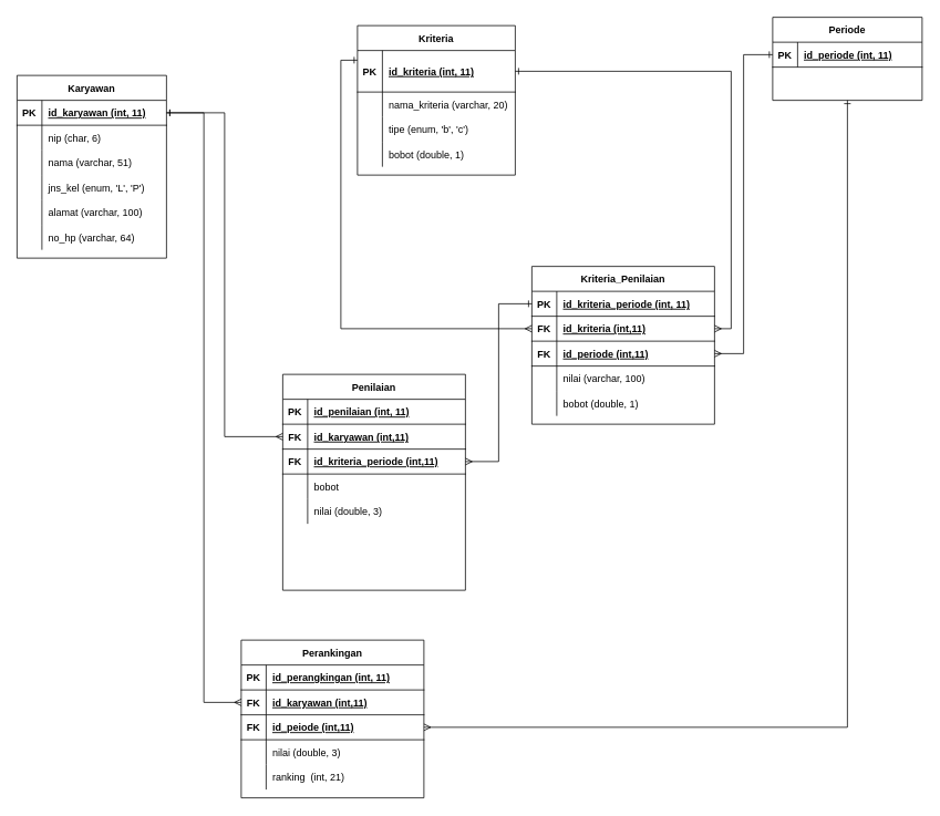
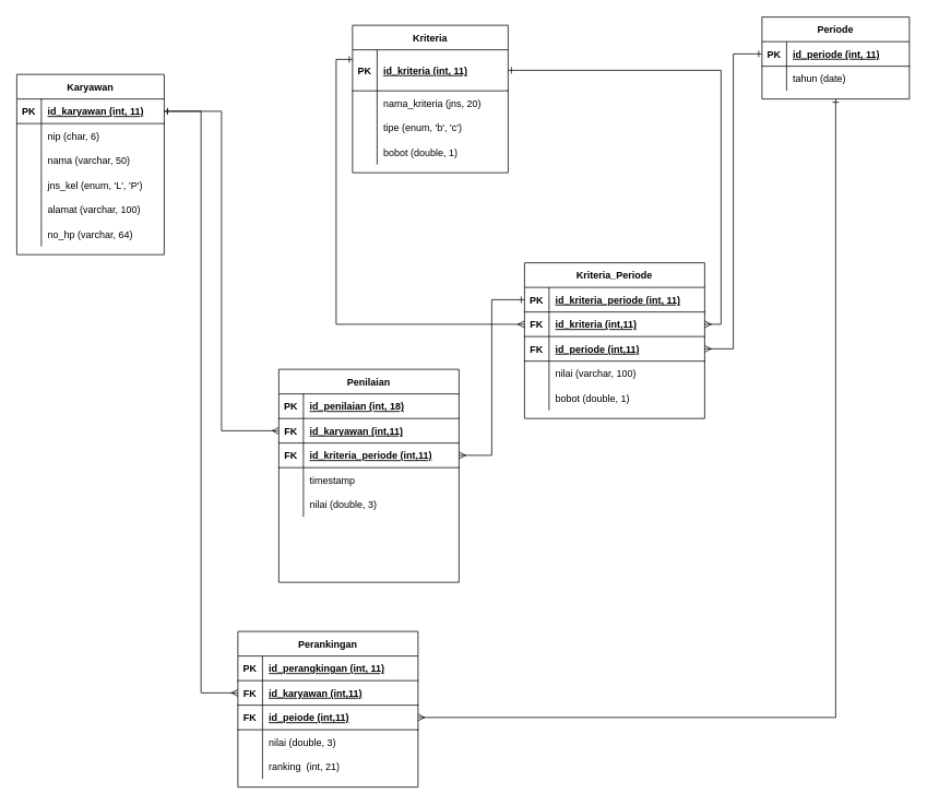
  <mxCell id="0" />
  <mxCell id="1" parent="0" />
  <mxCell id="2" value="Karyawan" style="shape=table;startSize=30;container=1;collapsible=1;childLayout=tableLayout;fixedRows=1;rowLines=0;fontStyle=1;align=center;resizeLast=1;" parent="1" vertex="1"><mxGeometry x="20" y="90" width="180" height="220" as="geometry" /></mxCell>
  <mxCell id="3" value="" style="shape=partialRectangle;collapsible=0;dropTarget=0;pointerEvents=0;fillColor=none;top=0;left=0;bottom=1;right=0;points=[[0,0.5],[1,0.5]];portConstraint=eastwest;" parent="2" vertex="1"><mxGeometry y="30" width="180" height="30" as="geometry" /></mxCell>
  <mxCell id="4" value="PK" style="shape=partialRectangle;connectable=0;fillColor=none;top=0;left=0;bottom=0;right=0;fontStyle=1;overflow=hidden;" parent="3" vertex="1"><mxGeometry width="30" height="30" as="geometry" /></mxCell>
  <mxCell id="5" value="id_karyawan (int, 11)" style="shape=partialRectangle;connectable=0;fillColor=none;top=0;left=0;bottom=0;right=0;align=left;spacingLeft=6;fontStyle=5;overflow=hidden;" parent="3" vertex="1"><mxGeometry x="30" width="150" height="30" as="geometry" /></mxCell>
  <mxCell id="6" value="" style="shape=partialRectangle;collapsible=0;dropTarget=0;pointerEvents=0;fillColor=none;top=0;left=0;bottom=0;right=0;points=[[0,0.5],[1,0.5]];portConstraint=eastwest;" parent="2" vertex="1"><mxGeometry y="60" width="180" height="30" as="geometry" /></mxCell>
  <mxCell id="7" value="" style="shape=partialRectangle;connectable=0;fillColor=none;top=0;left=0;bottom=0;right=0;editable=1;overflow=hidden;" parent="6" vertex="1"><mxGeometry width="30" height="30" as="geometry" /></mxCell>
  <mxCell id="8" value="nip (char, 6)" style="shape=partialRectangle;connectable=0;fillColor=none;top=0;left=0;bottom=0;right=0;align=left;spacingLeft=6;overflow=hidden;" parent="6" vertex="1"><mxGeometry x="30" width="150" height="30" as="geometry" /></mxCell>
  <mxCell id="9" value="" style="shape=partialRectangle;collapsible=0;dropTarget=0;pointerEvents=0;fillColor=none;top=0;left=0;bottom=0;right=0;points=[[0,0.5],[1,0.5]];portConstraint=eastwest;" parent="2" vertex="1"><mxGeometry y="90" width="180" height="30" as="geometry" /></mxCell>
  <mxCell id="10" value="" style="shape=partialRectangle;connectable=0;fillColor=none;top=0;left=0;bottom=0;right=0;editable=1;overflow=hidden;" parent="9" vertex="1"><mxGeometry width="30" height="30" as="geometry" /></mxCell>
- <mxCell id="11" value="nama (varchar, 51)" style="shape=partialRectangle;connectable=0;fillColor=none;top=0;left=0;bottom=0;right=0;align=left;spacingLeft=6;overflow=hidden;" parent="9" vertex="1"><mxGeometry x="30" width="150" height="30" as="geometry" /></mxCell>
+ <mxCell id="11" value="nama (varchar, 50)" style="shape=partialRectangle;connectable=0;fillColor=none;top=0;left=0;bottom=0;right=0;align=left;spacingLeft=6;overflow=hidden;" parent="9" vertex="1"><mxGeometry x="30" width="150" height="30" as="geometry" /></mxCell>
  <mxCell id="12" value="" style="shape=partialRectangle;collapsible=0;dropTarget=0;pointerEvents=0;fillColor=none;top=0;left=0;bottom=0;right=0;points=[[0,0.5],[1,0.5]];portConstraint=eastwest;" parent="2" vertex="1"><mxGeometry y="120" width="180" height="30" as="geometry" /></mxCell>
  <mxCell id="13" value="" style="shape=partialRectangle;connectable=0;fillColor=none;top=0;left=0;bottom=0;right=0;editable=1;overflow=hidden;" parent="12" vertex="1"><mxGeometry width="30" height="30" as="geometry" /></mxCell>
  <mxCell id="14" value="jns_kel (enum, 'L', 'P')" style="shape=partialRectangle;connectable=0;fillColor=none;top=0;left=0;bottom=0;right=0;align=left;spacingLeft=6;overflow=hidden;" parent="12" vertex="1"><mxGeometry x="30" width="150" height="30" as="geometry" /></mxCell>
  <mxCell id="15" value="" style="shape=partialRectangle;collapsible=0;dropTarget=0;pointerEvents=0;fillColor=none;top=0;left=0;bottom=0;right=0;points=[[0,0.5],[1,0.5]];portConstraint=eastwest;" parent="2" vertex="1"><mxGeometry y="150" width="180" height="30" as="geometry" /></mxCell>
  <mxCell id="16" value="" style="shape=partialRectangle;connectable=0;fillColor=none;top=0;left=0;bottom=0;right=0;editable=1;overflow=hidden;" parent="15" vertex="1"><mxGeometry width="30" height="30" as="geometry" /></mxCell>
  <mxCell id="17" value="alamat (varchar, 100)" style="shape=partialRectangle;connectable=0;fillColor=none;top=0;left=0;bottom=0;right=0;align=left;spacingLeft=6;overflow=hidden;" parent="15" vertex="1"><mxGeometry x="30" width="150" height="30" as="geometry" /></mxCell>
  <mxCell id="18" value="" style="shape=partialRectangle;collapsible=0;dropTarget=0;pointerEvents=0;fillColor=none;top=0;left=0;bottom=0;right=0;points=[[0,0.5],[1,0.5]];portConstraint=eastwest;" parent="2" vertex="1"><mxGeometry y="180" width="180" height="30" as="geometry" /></mxCell>
  <mxCell id="19" value="" style="shape=partialRectangle;connectable=0;fillColor=none;top=0;left=0;bottom=0;right=0;editable=1;overflow=hidden;" parent="18" vertex="1"><mxGeometry width="30" height="30" as="geometry" /></mxCell>
  <mxCell id="20" value="no_hp (varchar, 64)" style="shape=partialRectangle;connectable=0;fillColor=none;top=0;left=0;bottom=0;right=0;align=left;spacingLeft=6;overflow=hidden;" parent="18" vertex="1"><mxGeometry x="30" width="150" height="30" as="geometry" /></mxCell>
  <mxCell id="21" value="Kriteria" style="shape=table;startSize=30;container=1;collapsible=1;childLayout=tableLayout;fixedRows=1;rowLines=0;fontStyle=1;align=center;resizeLast=1;" parent="1" vertex="1"><mxGeometry x="430" y="30" width="190" height="180" as="geometry" /></mxCell>
  <mxCell id="22" value="" style="shape=partialRectangle;collapsible=0;dropTarget=0;pointerEvents=0;fillColor=none;top=0;left=0;bottom=1;right=0;points=[[0,0.5],[1,0.5]];portConstraint=eastwest;" parent="21" vertex="1"><mxGeometry y="30" width="190" height="50" as="geometry" /></mxCell>
  <mxCell id="23" value="PK" style="shape=partialRectangle;connectable=0;fillColor=none;top=0;left=0;bottom=0;right=0;fontStyle=1;overflow=hidden;" parent="22" vertex="1"><mxGeometry width="30" height="50" as="geometry" /></mxCell>
  <mxCell id="24" value="id_kriteria (int, 11)" style="shape=partialRectangle;connectable=0;fillColor=none;top=0;left=0;bottom=0;right=0;align=left;spacingLeft=6;fontStyle=5;overflow=hidden;" parent="22" vertex="1"><mxGeometry x="30" width="160" height="50" as="geometry" /></mxCell>
  <mxCell id="25" value="" style="shape=partialRectangle;collapsible=0;dropTarget=0;pointerEvents=0;fillColor=none;top=0;left=0;bottom=0;right=0;points=[[0,0.5],[1,0.5]];portConstraint=eastwest;" parent="21" vertex="1"><mxGeometry y="80" width="190" height="30" as="geometry" /></mxCell>
  <mxCell id="26" value="" style="shape=partialRectangle;connectable=0;fillColor=none;top=0;left=0;bottom=0;right=0;editable=1;overflow=hidden;" parent="25" vertex="1"><mxGeometry width="30" height="30" as="geometry" /></mxCell>
- <mxCell id="27" value="nama_kriteria (varchar, 20)" style="shape=partialRectangle;connectable=0;fillColor=none;top=0;left=0;bottom=0;right=0;align=left;spacingLeft=6;overflow=hidden;" parent="25" vertex="1"><mxGeometry x="30" width="160" height="30" as="geometry" /></mxCell>
+ <mxCell id="27" value="nama_kriteria (jns, 20)" style="shape=partialRectangle;connectable=0;fillColor=none;top=0;left=0;bottom=0;right=0;align=left;spacingLeft=6;overflow=hidden;" parent="25" vertex="1"><mxGeometry x="30" width="160" height="30" as="geometry" /></mxCell>
  <mxCell id="28" value="" style="shape=partialRectangle;collapsible=0;dropTarget=0;pointerEvents=0;fillColor=none;top=0;left=0;bottom=0;right=0;points=[[0,0.5],[1,0.5]];portConstraint=eastwest;" parent="21" vertex="1"><mxGeometry y="110" width="190" height="30" as="geometry" /></mxCell>
  <mxCell id="29" value="" style="shape=partialRectangle;connectable=0;fillColor=none;top=0;left=0;bottom=0;right=0;editable=1;overflow=hidden;" parent="28" vertex="1"><mxGeometry width="30" height="30" as="geometry" /></mxCell>
  <mxCell id="30" value="tipe (enum, 'b', 'c')" style="shape=partialRectangle;connectable=0;fillColor=none;top=0;left=0;bottom=0;right=0;align=left;spacingLeft=6;overflow=hidden;" parent="28" vertex="1"><mxGeometry x="30" width="160" height="30" as="geometry" /></mxCell>
  <mxCell id="31" value="" style="shape=partialRectangle;collapsible=0;dropTarget=0;pointerEvents=0;fillColor=none;top=0;left=0;bottom=0;right=0;points=[[0,0.5],[1,0.5]];portConstraint=eastwest;" parent="21" vertex="1"><mxGeometry y="140" width="190" height="30" as="geometry" /></mxCell>
  <mxCell id="32" value="" style="shape=partialRectangle;connectable=0;fillColor=none;top=0;left=0;bottom=0;right=0;editable=1;overflow=hidden;" parent="31" vertex="1"><mxGeometry width="30" height="30" as="geometry" /></mxCell>
  <mxCell id="33" value="bobot (double, 1)" style="shape=partialRectangle;connectable=0;fillColor=none;top=0;left=0;bottom=0;right=0;align=left;spacingLeft=6;overflow=hidden;" parent="31" vertex="1"><mxGeometry x="30" width="160" height="30" as="geometry" /></mxCell>
  <mxCell id="34" style="edgeStyle=orthogonalEdgeStyle;rounded=0;orthogonalLoop=1;jettySize=auto;html=1;startArrow=ERone;startFill=0;endArrow=ERmany;endFill=0;" parent="1" source="35" target="82" edge="1"><mxGeometry relative="1" as="geometry" /></mxCell>
  <mxCell id="35" value="Periode" style="shape=table;startSize=30;container=1;collapsible=1;childLayout=tableLayout;fixedRows=1;rowLines=0;fontStyle=1;align=center;resizeLast=1;" parent="1" vertex="1"><mxGeometry x="930" y="20" width="180" height="100" as="geometry" /></mxCell>
  <mxCell id="36" value="" style="shape=partialRectangle;collapsible=0;dropTarget=0;pointerEvents=0;fillColor=none;top=0;left=0;bottom=1;right=0;points=[[0,0.5],[1,0.5]];portConstraint=eastwest;" parent="35" vertex="1"><mxGeometry y="30" width="180" height="30" as="geometry" /></mxCell>
  <mxCell id="37" value="PK" style="shape=partialRectangle;connectable=0;fillColor=none;top=0;left=0;bottom=0;right=0;fontStyle=1;overflow=hidden;" parent="36" vertex="1"><mxGeometry width="30" height="30" as="geometry" /></mxCell>
  <mxCell id="38" value="id_periode (int, 11)" style="shape=partialRectangle;connectable=0;fillColor=none;top=0;left=0;bottom=0;right=0;align=left;spacingLeft=6;fontStyle=5;overflow=hidden;" parent="36" vertex="1"><mxGeometry x="30" width="150" height="30" as="geometry" /></mxCell>
  <mxCell id="39" value="" style="shape=partialRectangle;collapsible=0;dropTarget=0;pointerEvents=0;fillColor=none;top=0;left=0;bottom=0;right=0;points=[[0,0.5],[1,0.5]];portConstraint=eastwest;" parent="35" vertex="1"><mxGeometry y="60" width="180" height="30" as="geometry" /></mxCell>
  <mxCell id="40" value="" style="shape=partialRectangle;connectable=0;fillColor=none;top=0;left=0;bottom=0;right=0;editable=1;overflow=hidden;" parent="39" vertex="1"><mxGeometry width="30" height="30" as="geometry" /></mxCell>
- <mxCell id="42" value="Kriteria_Penilaian" style="shape=table;startSize=30;container=1;collapsible=1;childLayout=tableLayout;fixedRows=1;rowLines=0;fontStyle=1;align=center;resizeLast=1;" parent="1" vertex="1"><mxGeometry x="640" y="320" width="220" height="190" as="geometry" /></mxCell>
+ <mxCell id="41" value="tahun (date)" style="shape=partialRectangle;connectable=0;fillColor=none;top=0;left=0;bottom=0;right=0;align=left;spacingLeft=6;overflow=hidden;" parent="39" vertex="1"><mxGeometry x="30" width="150" height="30" as="geometry" /></mxCell>
+ <mxCell id="42" value="Kriteria_Periode" style="shape=table;startSize=30;container=1;collapsible=1;childLayout=tableLayout;fixedRows=1;rowLines=0;fontStyle=1;align=center;resizeLast=1;" parent="1" vertex="1"><mxGeometry x="640" y="320" width="220" height="190" as="geometry" /></mxCell>
  <mxCell id="43" value="" style="shape=partialRectangle;collapsible=0;dropTarget=0;pointerEvents=0;fillColor=none;top=0;left=0;bottom=1;right=0;points=[[0,0.5],[1,0.5]];portConstraint=eastwest;" parent="42" vertex="1"><mxGeometry y="30" width="220" height="30" as="geometry" /></mxCell>
  <mxCell id="44" value="PK" style="shape=partialRectangle;connectable=0;fillColor=none;top=0;left=0;bottom=0;right=0;fontStyle=1;overflow=hidden;" parent="43" vertex="1"><mxGeometry width="30" height="30" as="geometry" /></mxCell>
  <mxCell id="45" value="id_kriteria_periode (int, 11)" style="shape=partialRectangle;connectable=0;fillColor=none;top=0;left=0;bottom=0;right=0;align=left;spacingLeft=6;fontStyle=5;overflow=hidden;" parent="43" vertex="1"><mxGeometry x="30" width="190" height="30" as="geometry" /></mxCell>
  <mxCell id="46" value="" style="shape=partialRectangle;collapsible=0;dropTarget=0;pointerEvents=0;fillColor=none;top=0;left=0;bottom=1;right=0;points=[[0,0.5],[1,0.5]];portConstraint=eastwest;" parent="42" vertex="1"><mxGeometry y="60" width="220" height="30" as="geometry" /></mxCell>
  <mxCell id="47" value="FK" style="shape=partialRectangle;connectable=0;fillColor=none;top=0;left=0;bottom=0;right=0;fontStyle=1;overflow=hidden;" parent="46" vertex="1"><mxGeometry width="30" height="30" as="geometry" /></mxCell>
  <mxCell id="48" value="id_kriteria (int,11)" style="shape=partialRectangle;connectable=0;fillColor=none;top=0;left=0;bottom=0;right=0;align=left;spacingLeft=6;fontStyle=5;overflow=hidden;" parent="46" vertex="1"><mxGeometry x="30" width="190" height="30" as="geometry" /></mxCell>
  <mxCell id="49" value="" style="shape=partialRectangle;collapsible=0;dropTarget=0;pointerEvents=0;fillColor=none;top=0;left=0;bottom=1;right=0;points=[[0,0.5],[1,0.5]];portConstraint=eastwest;" parent="42" vertex="1"><mxGeometry y="90" width="220" height="30" as="geometry" /></mxCell>
  <mxCell id="50" value="FK" style="shape=partialRectangle;connectable=0;fillColor=none;top=0;left=0;bottom=0;right=0;fontStyle=1;overflow=hidden;" parent="49" vertex="1"><mxGeometry width="30" height="30" as="geometry" /></mxCell>
  <mxCell id="51" value="id_periode (int,11)" style="shape=partialRectangle;connectable=0;fillColor=none;top=0;left=0;bottom=0;right=0;align=left;spacingLeft=6;fontStyle=5;overflow=hidden;" parent="49" vertex="1"><mxGeometry x="30" width="190" height="30" as="geometry" /></mxCell>
  <mxCell id="52" value="" style="shape=partialRectangle;collapsible=0;dropTarget=0;pointerEvents=0;fillColor=none;top=0;left=0;bottom=0;right=0;points=[[0,0.5],[1,0.5]];portConstraint=eastwest;" parent="42" vertex="1"><mxGeometry y="120" width="220" height="30" as="geometry" /></mxCell>
  <mxCell id="53" value="" style="shape=partialRectangle;connectable=0;fillColor=none;top=0;left=0;bottom=0;right=0;editable=1;overflow=hidden;fontStyle=1" parent="52" vertex="1"><mxGeometry width="30" height="30" as="geometry" /></mxCell>
  <mxCell id="54" value="nilai (varchar, 100)" style="shape=partialRectangle;connectable=0;fillColor=none;top=0;left=0;bottom=0;right=0;align=left;spacingLeft=6;overflow=hidden;" parent="52" vertex="1"><mxGeometry x="30" width="190" height="30" as="geometry" /></mxCell>
  <mxCell id="55" value="" style="shape=partialRectangle;collapsible=0;dropTarget=0;pointerEvents=0;fillColor=none;top=0;left=0;bottom=0;right=0;points=[[0,0.5],[1,0.5]];portConstraint=eastwest;" parent="42" vertex="1"><mxGeometry y="150" width="220" height="30" as="geometry" /></mxCell>
  <mxCell id="56" value="" style="shape=partialRectangle;connectable=0;fillColor=none;top=0;left=0;bottom=0;right=0;editable=1;overflow=hidden;fontStyle=1" parent="55" vertex="1"><mxGeometry width="30" height="30" as="geometry" /></mxCell>
  <mxCell id="57" value="bobot (double, 1)" style="shape=partialRectangle;connectable=0;fillColor=none;top=0;left=0;bottom=0;right=0;align=left;spacingLeft=6;overflow=hidden;" parent="55" vertex="1"><mxGeometry x="30" width="190" height="30" as="geometry" /></mxCell>
  <mxCell id="58" style="edgeStyle=orthogonalEdgeStyle;rounded=0;orthogonalLoop=1;jettySize=auto;html=1;entryX=0;entryY=0.233;entryDx=0;entryDy=0;entryPerimeter=0;endArrow=ERone;endFill=0;startArrow=ERmany;startFill=0;" parent="1" source="46" target="22" edge="1"><mxGeometry relative="1" as="geometry" /></mxCell>
  <mxCell id="59" value="Penilaian" style="shape=table;startSize=30;container=1;collapsible=1;childLayout=tableLayout;fixedRows=1;rowLines=0;fontStyle=1;align=center;resizeLast=1;" parent="1" vertex="1"><mxGeometry x="340" y="450" width="220" height="260" as="geometry" /></mxCell>
  <mxCell id="60" value="" style="shape=partialRectangle;collapsible=0;dropTarget=0;pointerEvents=0;fillColor=none;top=0;left=0;bottom=1;right=0;points=[[0,0.5],[1,0.5]];portConstraint=eastwest;" parent="59" vertex="1"><mxGeometry y="30" width="220" height="30" as="geometry" /></mxCell>
  <mxCell id="61" value="PK" style="shape=partialRectangle;connectable=0;fillColor=none;top=0;left=0;bottom=0;right=0;fontStyle=1;overflow=hidden;" parent="60" vertex="1"><mxGeometry width="30" height="30" as="geometry" /></mxCell>
- <mxCell id="62" value="id_penilaian (int, 11)" style="shape=partialRectangle;connectable=0;fillColor=none;top=0;left=0;bottom=0;right=0;align=left;spacingLeft=6;fontStyle=5;overflow=hidden;" parent="60" vertex="1"><mxGeometry x="30" width="190" height="30" as="geometry" /></mxCell>
+ <mxCell id="62" value="id_penilaian (int, 18)" style="shape=partialRectangle;connectable=0;fillColor=none;top=0;left=0;bottom=0;right=0;align=left;spacingLeft=6;fontStyle=5;overflow=hidden;" parent="60" vertex="1"><mxGeometry x="30" width="190" height="30" as="geometry" /></mxCell>
  <mxCell id="63" value="" style="shape=partialRectangle;collapsible=0;dropTarget=0;pointerEvents=0;fillColor=none;top=0;left=0;bottom=1;right=0;points=[[0,0.5],[1,0.5]];portConstraint=eastwest;" parent="59" vertex="1"><mxGeometry y="60" width="220" height="30" as="geometry" /></mxCell>
  <mxCell id="64" value="FK" style="shape=partialRectangle;connectable=0;fillColor=none;top=0;left=0;bottom=0;right=0;fontStyle=1;overflow=hidden;" parent="63" vertex="1"><mxGeometry width="30" height="30" as="geometry" /></mxCell>
  <mxCell id="65" value="id_karyawan (int,11)" style="shape=partialRectangle;connectable=0;fillColor=none;top=0;left=0;bottom=0;right=0;align=left;spacingLeft=6;fontStyle=5;overflow=hidden;" parent="63" vertex="1"><mxGeometry x="30" width="190" height="30" as="geometry" /></mxCell>
  <mxCell id="66" value="" style="shape=partialRectangle;collapsible=0;dropTarget=0;pointerEvents=0;fillColor=none;top=0;left=0;bottom=1;right=0;points=[[0,0.5],[1,0.5]];portConstraint=eastwest;" parent="59" vertex="1"><mxGeometry y="90" width="220" height="30" as="geometry" /></mxCell>
  <mxCell id="67" value="FK" style="shape=partialRectangle;connectable=0;fillColor=none;top=0;left=0;bottom=0;right=0;fontStyle=1;overflow=hidden;" parent="66" vertex="1"><mxGeometry width="30" height="30" as="geometry" /></mxCell>
  <mxCell id="68" value="id_kriteria_periode (int,11)" style="shape=partialRectangle;connectable=0;fillColor=none;top=0;left=0;bottom=0;right=0;align=left;spacingLeft=6;fontStyle=5;overflow=hidden;" parent="66" vertex="1"><mxGeometry x="30" width="190" height="30" as="geometry" /></mxCell>
  <mxCell id="69" value="" style="shape=partialRectangle;collapsible=0;dropTarget=0;pointerEvents=0;fillColor=none;top=0;left=0;bottom=0;right=0;points=[[0,0.5],[1,0.5]];portConstraint=eastwest;" parent="59" vertex="1"><mxGeometry y="120" width="220" height="30" as="geometry" /></mxCell>
  <mxCell id="70" value="" style="shape=partialRectangle;connectable=0;fillColor=none;top=0;left=0;bottom=0;right=0;editable=1;overflow=hidden;fontStyle=1" parent="69" vertex="1"><mxGeometry width="30" height="30" as="geometry" /></mxCell>
- <mxCell id="71" value="bobot" style="shape=partialRectangle;connectable=0;fillColor=none;top=0;left=0;bottom=0;right=0;align=left;spacingLeft=6;overflow=hidden;" parent="69" vertex="1"><mxGeometry x="30" width="190" height="30" as="geometry" /></mxCell>
+ <mxCell id="71" value="timestamp" style="shape=partialRectangle;connectable=0;fillColor=none;top=0;left=0;bottom=0;right=0;align=left;spacingLeft=6;overflow=hidden;" parent="69" vertex="1"><mxGeometry x="30" width="190" height="30" as="geometry" /></mxCell>
  <mxCell id="72" value="" style="shape=partialRectangle;collapsible=0;dropTarget=0;pointerEvents=0;fillColor=none;top=0;left=0;bottom=0;right=0;points=[[0,0.5],[1,0.5]];portConstraint=eastwest;" parent="59" vertex="1"><mxGeometry y="150" width="220" height="30" as="geometry" /></mxCell>
  <mxCell id="73" value="" style="shape=partialRectangle;connectable=0;fillColor=none;top=0;left=0;bottom=0;right=0;editable=1;overflow=hidden;fontStyle=1" parent="72" vertex="1"><mxGeometry width="30" height="30" as="geometry" /></mxCell>
  <mxCell id="74" value="nilai (double, 3)" style="shape=partialRectangle;connectable=0;fillColor=none;top=0;left=0;bottom=0;right=0;align=left;spacingLeft=6;overflow=hidden;" parent="72" vertex="1"><mxGeometry x="30" width="190" height="30" as="geometry" /></mxCell>
  <mxCell id="75" value="Perankingan" style="shape=table;startSize=30;container=1;collapsible=1;childLayout=tableLayout;fixedRows=1;rowLines=0;fontStyle=1;align=center;resizeLast=1;" parent="1" vertex="1"><mxGeometry x="290" y="770" width="220" height="190" as="geometry" /></mxCell>
  <mxCell id="76" value="" style="shape=partialRectangle;collapsible=0;dropTarget=0;pointerEvents=0;fillColor=none;top=0;left=0;bottom=1;right=0;points=[[0,0.5],[1,0.5]];portConstraint=eastwest;" parent="75" vertex="1"><mxGeometry y="30" width="220" height="30" as="geometry" /></mxCell>
  <mxCell id="77" value="PK" style="shape=partialRectangle;connectable=0;fillColor=none;top=0;left=0;bottom=0;right=0;fontStyle=1;overflow=hidden;" parent="76" vertex="1"><mxGeometry width="30" height="30" as="geometry" /></mxCell>
  <mxCell id="78" value="id_perangkingan (int, 11)" style="shape=partialRectangle;connectable=0;fillColor=none;top=0;left=0;bottom=0;right=0;align=left;spacingLeft=6;fontStyle=5;overflow=hidden;" parent="76" vertex="1"><mxGeometry x="30" width="190" height="30" as="geometry" /></mxCell>
  <mxCell id="79" value="" style="shape=partialRectangle;collapsible=0;dropTarget=0;pointerEvents=0;fillColor=none;top=0;left=0;bottom=1;right=0;points=[[0,0.5],[1,0.5]];portConstraint=eastwest;" parent="75" vertex="1"><mxGeometry y="60" width="220" height="30" as="geometry" /></mxCell>
  <mxCell id="80" value="FK" style="shape=partialRectangle;connectable=0;fillColor=none;top=0;left=0;bottom=0;right=0;fontStyle=1;overflow=hidden;" parent="79" vertex="1"><mxGeometry width="30" height="30" as="geometry" /></mxCell>
  <mxCell id="81" value="id_karyawan (int,11)" style="shape=partialRectangle;connectable=0;fillColor=none;top=0;left=0;bottom=0;right=0;align=left;spacingLeft=6;fontStyle=5;overflow=hidden;" parent="79" vertex="1"><mxGeometry x="30" width="190" height="30" as="geometry" /></mxCell>
  <mxCell id="82" value="" style="shape=partialRectangle;collapsible=0;dropTarget=0;pointerEvents=0;fillColor=none;top=0;left=0;bottom=1;right=0;points=[[0,0.5],[1,0.5]];portConstraint=eastwest;" parent="75" vertex="1"><mxGeometry y="90" width="220" height="30" as="geometry" /></mxCell>
  <mxCell id="83" value="FK" style="shape=partialRectangle;connectable=0;fillColor=none;top=0;left=0;bottom=0;right=0;fontStyle=1;overflow=hidden;" parent="82" vertex="1"><mxGeometry width="30" height="30" as="geometry" /></mxCell>
  <mxCell id="84" value="id_peiode (int,11)" style="shape=partialRectangle;connectable=0;fillColor=none;top=0;left=0;bottom=0;right=0;align=left;spacingLeft=6;fontStyle=5;overflow=hidden;" parent="82" vertex="1"><mxGeometry x="30" width="190" height="30" as="geometry" /></mxCell>
  <mxCell id="85" value="" style="shape=partialRectangle;collapsible=0;dropTarget=0;pointerEvents=0;fillColor=none;top=0;left=0;bottom=0;right=0;points=[[0,0.5],[1,0.5]];portConstraint=eastwest;" parent="75" vertex="1"><mxGeometry y="120" width="220" height="30" as="geometry" /></mxCell>
  <mxCell id="86" value="" style="shape=partialRectangle;connectable=0;fillColor=none;top=0;left=0;bottom=0;right=0;editable=1;overflow=hidden;fontStyle=1" parent="85" vertex="1"><mxGeometry width="30" height="30" as="geometry" /></mxCell>
  <mxCell id="87" value="nilai (double, 3)" style="shape=partialRectangle;connectable=0;fillColor=none;top=0;left=0;bottom=0;right=0;align=left;spacingLeft=6;overflow=hidden;" parent="85" vertex="1"><mxGeometry x="30" width="190" height="30" as="geometry" /></mxCell>
  <mxCell id="88" value="" style="shape=partialRectangle;collapsible=0;dropTarget=0;pointerEvents=0;fillColor=none;top=0;left=0;bottom=0;right=0;points=[[0,0.5],[1,0.5]];portConstraint=eastwest;" parent="75" vertex="1"><mxGeometry y="150" width="220" height="30" as="geometry" /></mxCell>
  <mxCell id="89" value="" style="shape=partialRectangle;connectable=0;fillColor=none;top=0;left=0;bottom=0;right=0;editable=1;overflow=hidden;fontStyle=1" parent="88" vertex="1"><mxGeometry width="30" height="30" as="geometry" /></mxCell>
  <mxCell id="90" value="ranking  (int, 21)" style="shape=partialRectangle;connectable=0;fillColor=none;top=0;left=0;bottom=0;right=0;align=left;spacingLeft=6;overflow=hidden;" parent="88" vertex="1"><mxGeometry x="30" width="190" height="30" as="geometry" /></mxCell>
  <mxCell id="91" style="edgeStyle=orthogonalEdgeStyle;rounded=0;orthogonalLoop=1;jettySize=auto;html=1;entryX=0;entryY=0.5;entryDx=0;entryDy=0;startArrow=ERone;startFill=0;endArrow=ERmany;endFill=0;" parent="1" source="3" target="63" edge="1"><mxGeometry relative="1" as="geometry" /></mxCell>
  <mxCell id="92" style="edgeStyle=orthogonalEdgeStyle;rounded=0;orthogonalLoop=1;jettySize=auto;html=1;startArrow=ERone;startFill=0;endArrow=ERmany;endFill=0;" parent="1" source="3" target="79" edge="1"><mxGeometry relative="1" as="geometry" /></mxCell>
  <mxCell id="93" style="edgeStyle=orthogonalEdgeStyle;rounded=0;orthogonalLoop=1;jettySize=auto;html=1;entryX=1;entryY=0.5;entryDx=0;entryDy=0;startArrow=ERone;startFill=0;endArrow=ERmany;endFill=0;" parent="1" source="22" target="46" edge="1"><mxGeometry relative="1" as="geometry" /></mxCell>
  <mxCell id="94" style="edgeStyle=orthogonalEdgeStyle;rounded=0;orthogonalLoop=1;jettySize=auto;html=1;startArrow=ERone;startFill=0;endArrow=ERmany;endFill=0;" parent="1" source="43" target="66" edge="1"><mxGeometry relative="1" as="geometry" /></mxCell>
  <mxCell id="95" style="edgeStyle=orthogonalEdgeStyle;rounded=0;orthogonalLoop=1;jettySize=auto;html=1;entryX=1;entryY=0.5;entryDx=0;entryDy=0;startArrow=ERone;startFill=0;endArrow=ERmany;endFill=0;" parent="1" source="36" target="49" edge="1"><mxGeometry relative="1" as="geometry" /></mxCell>
